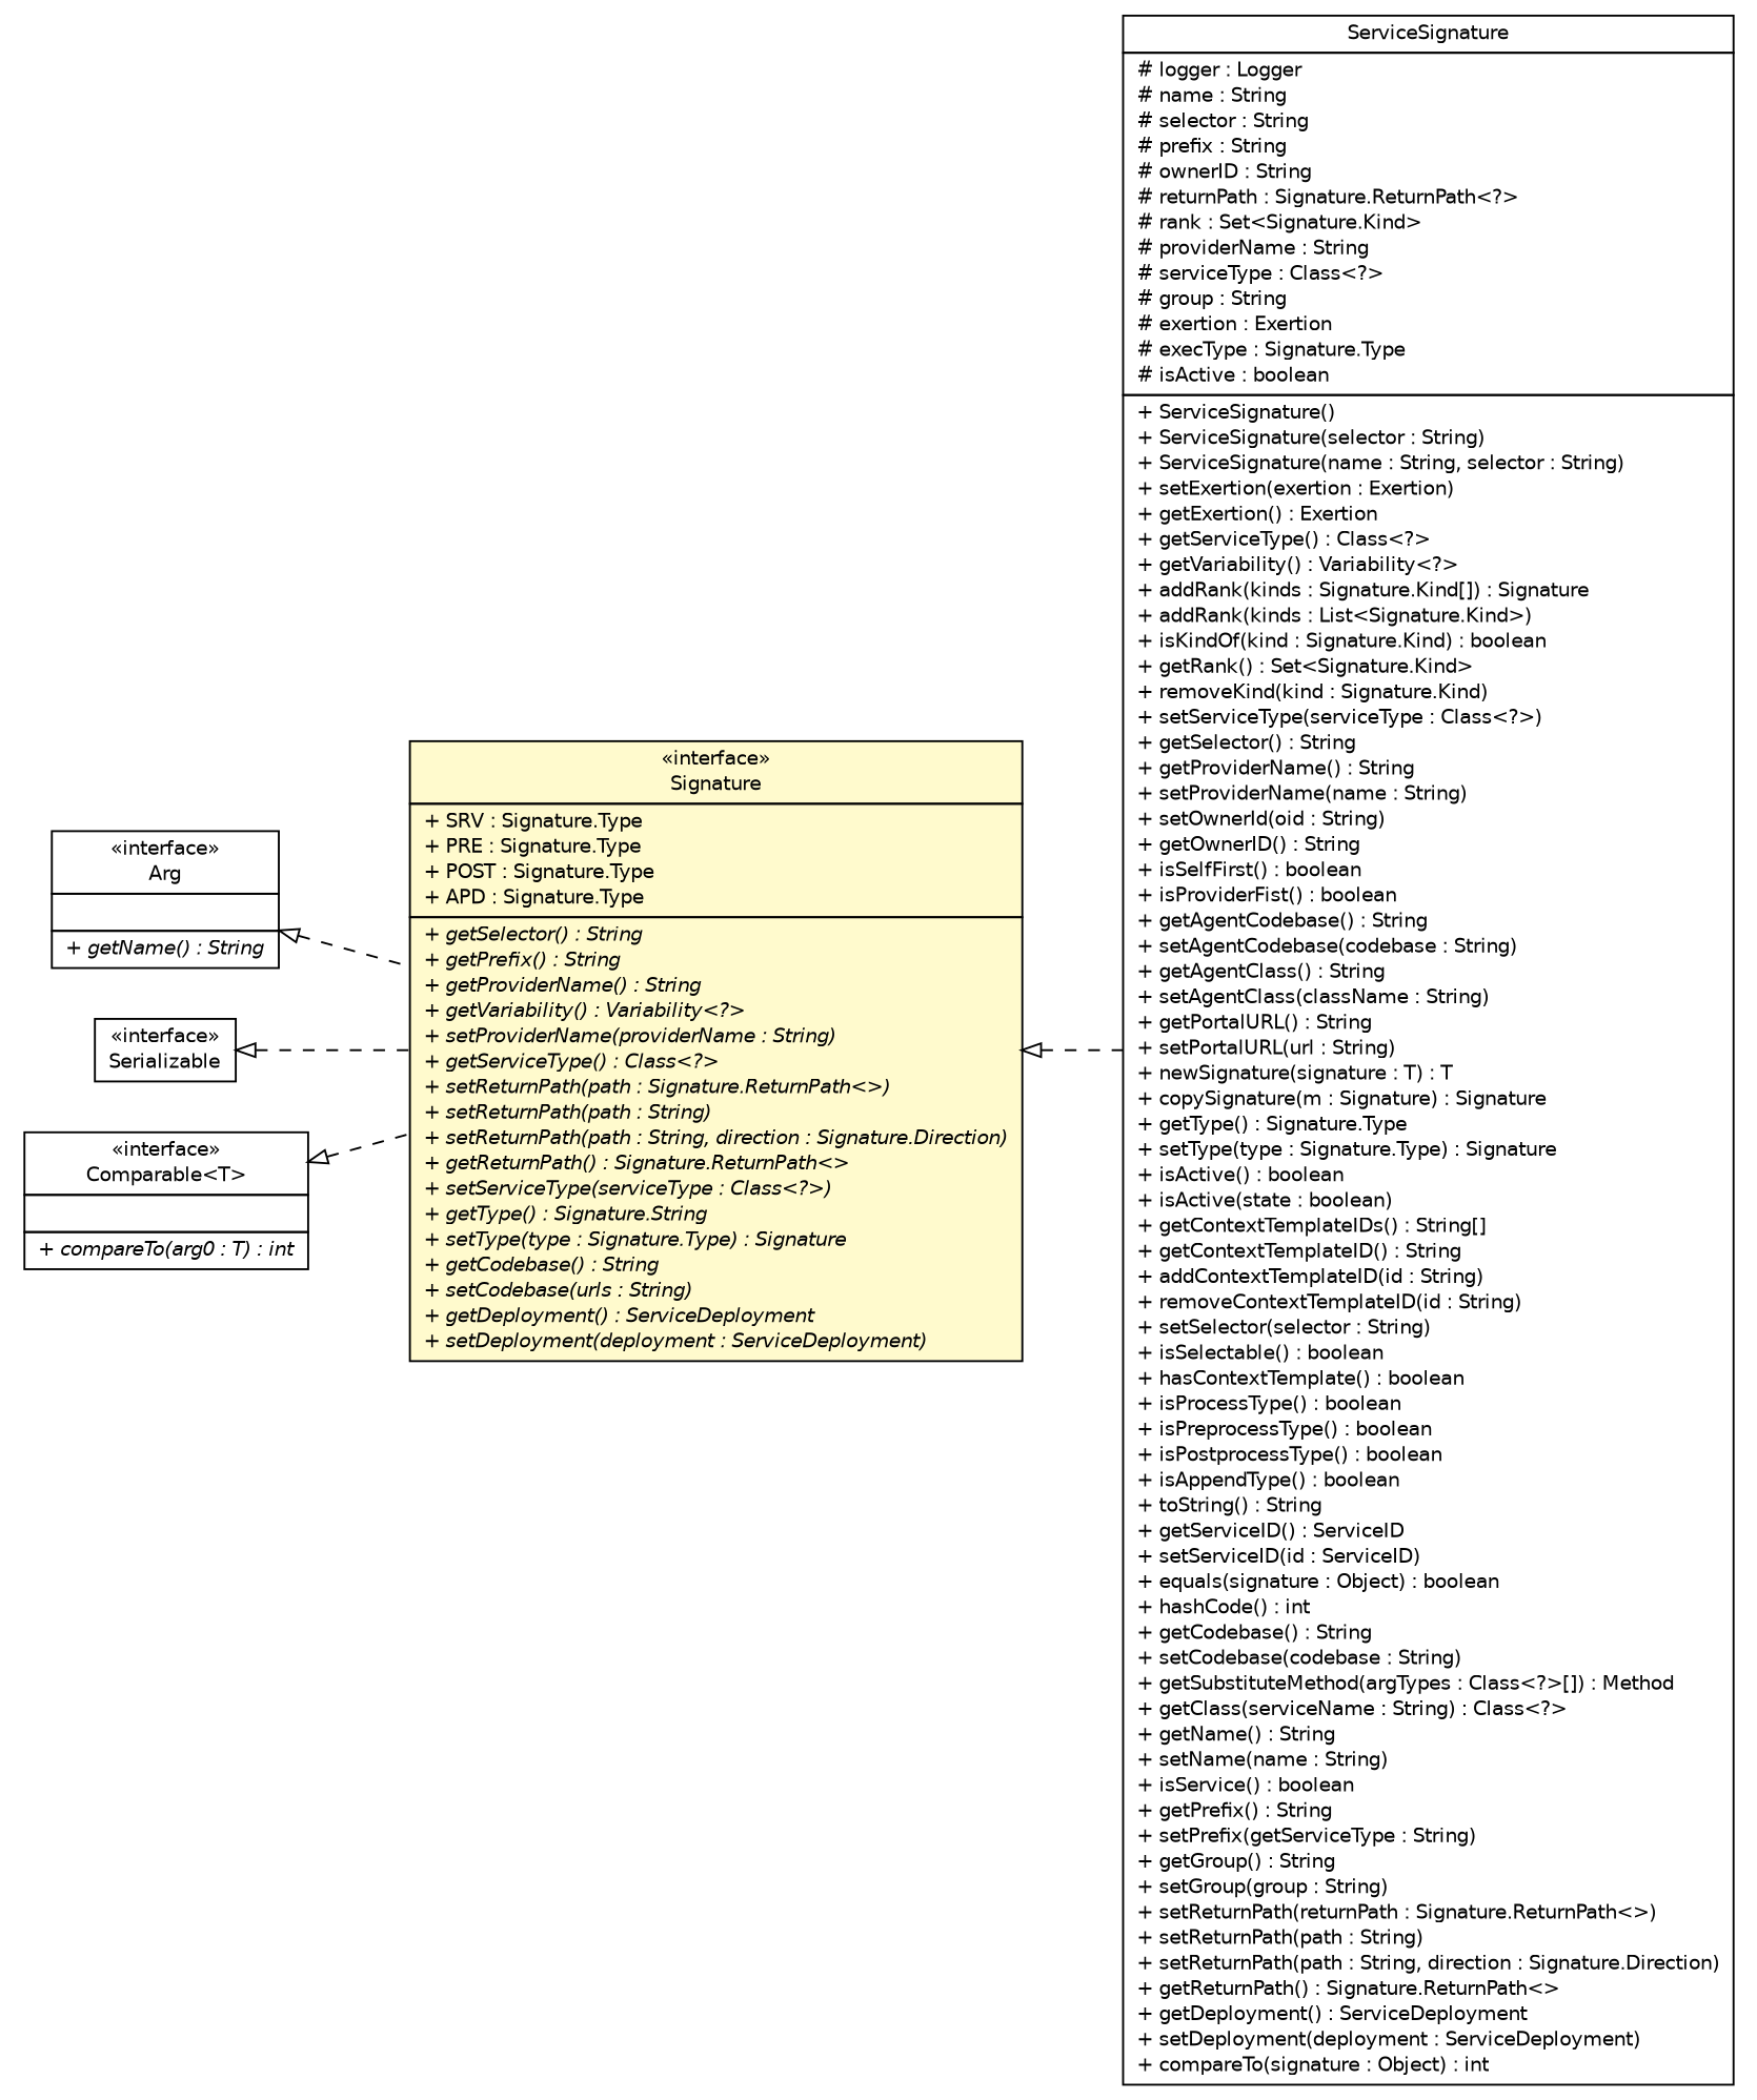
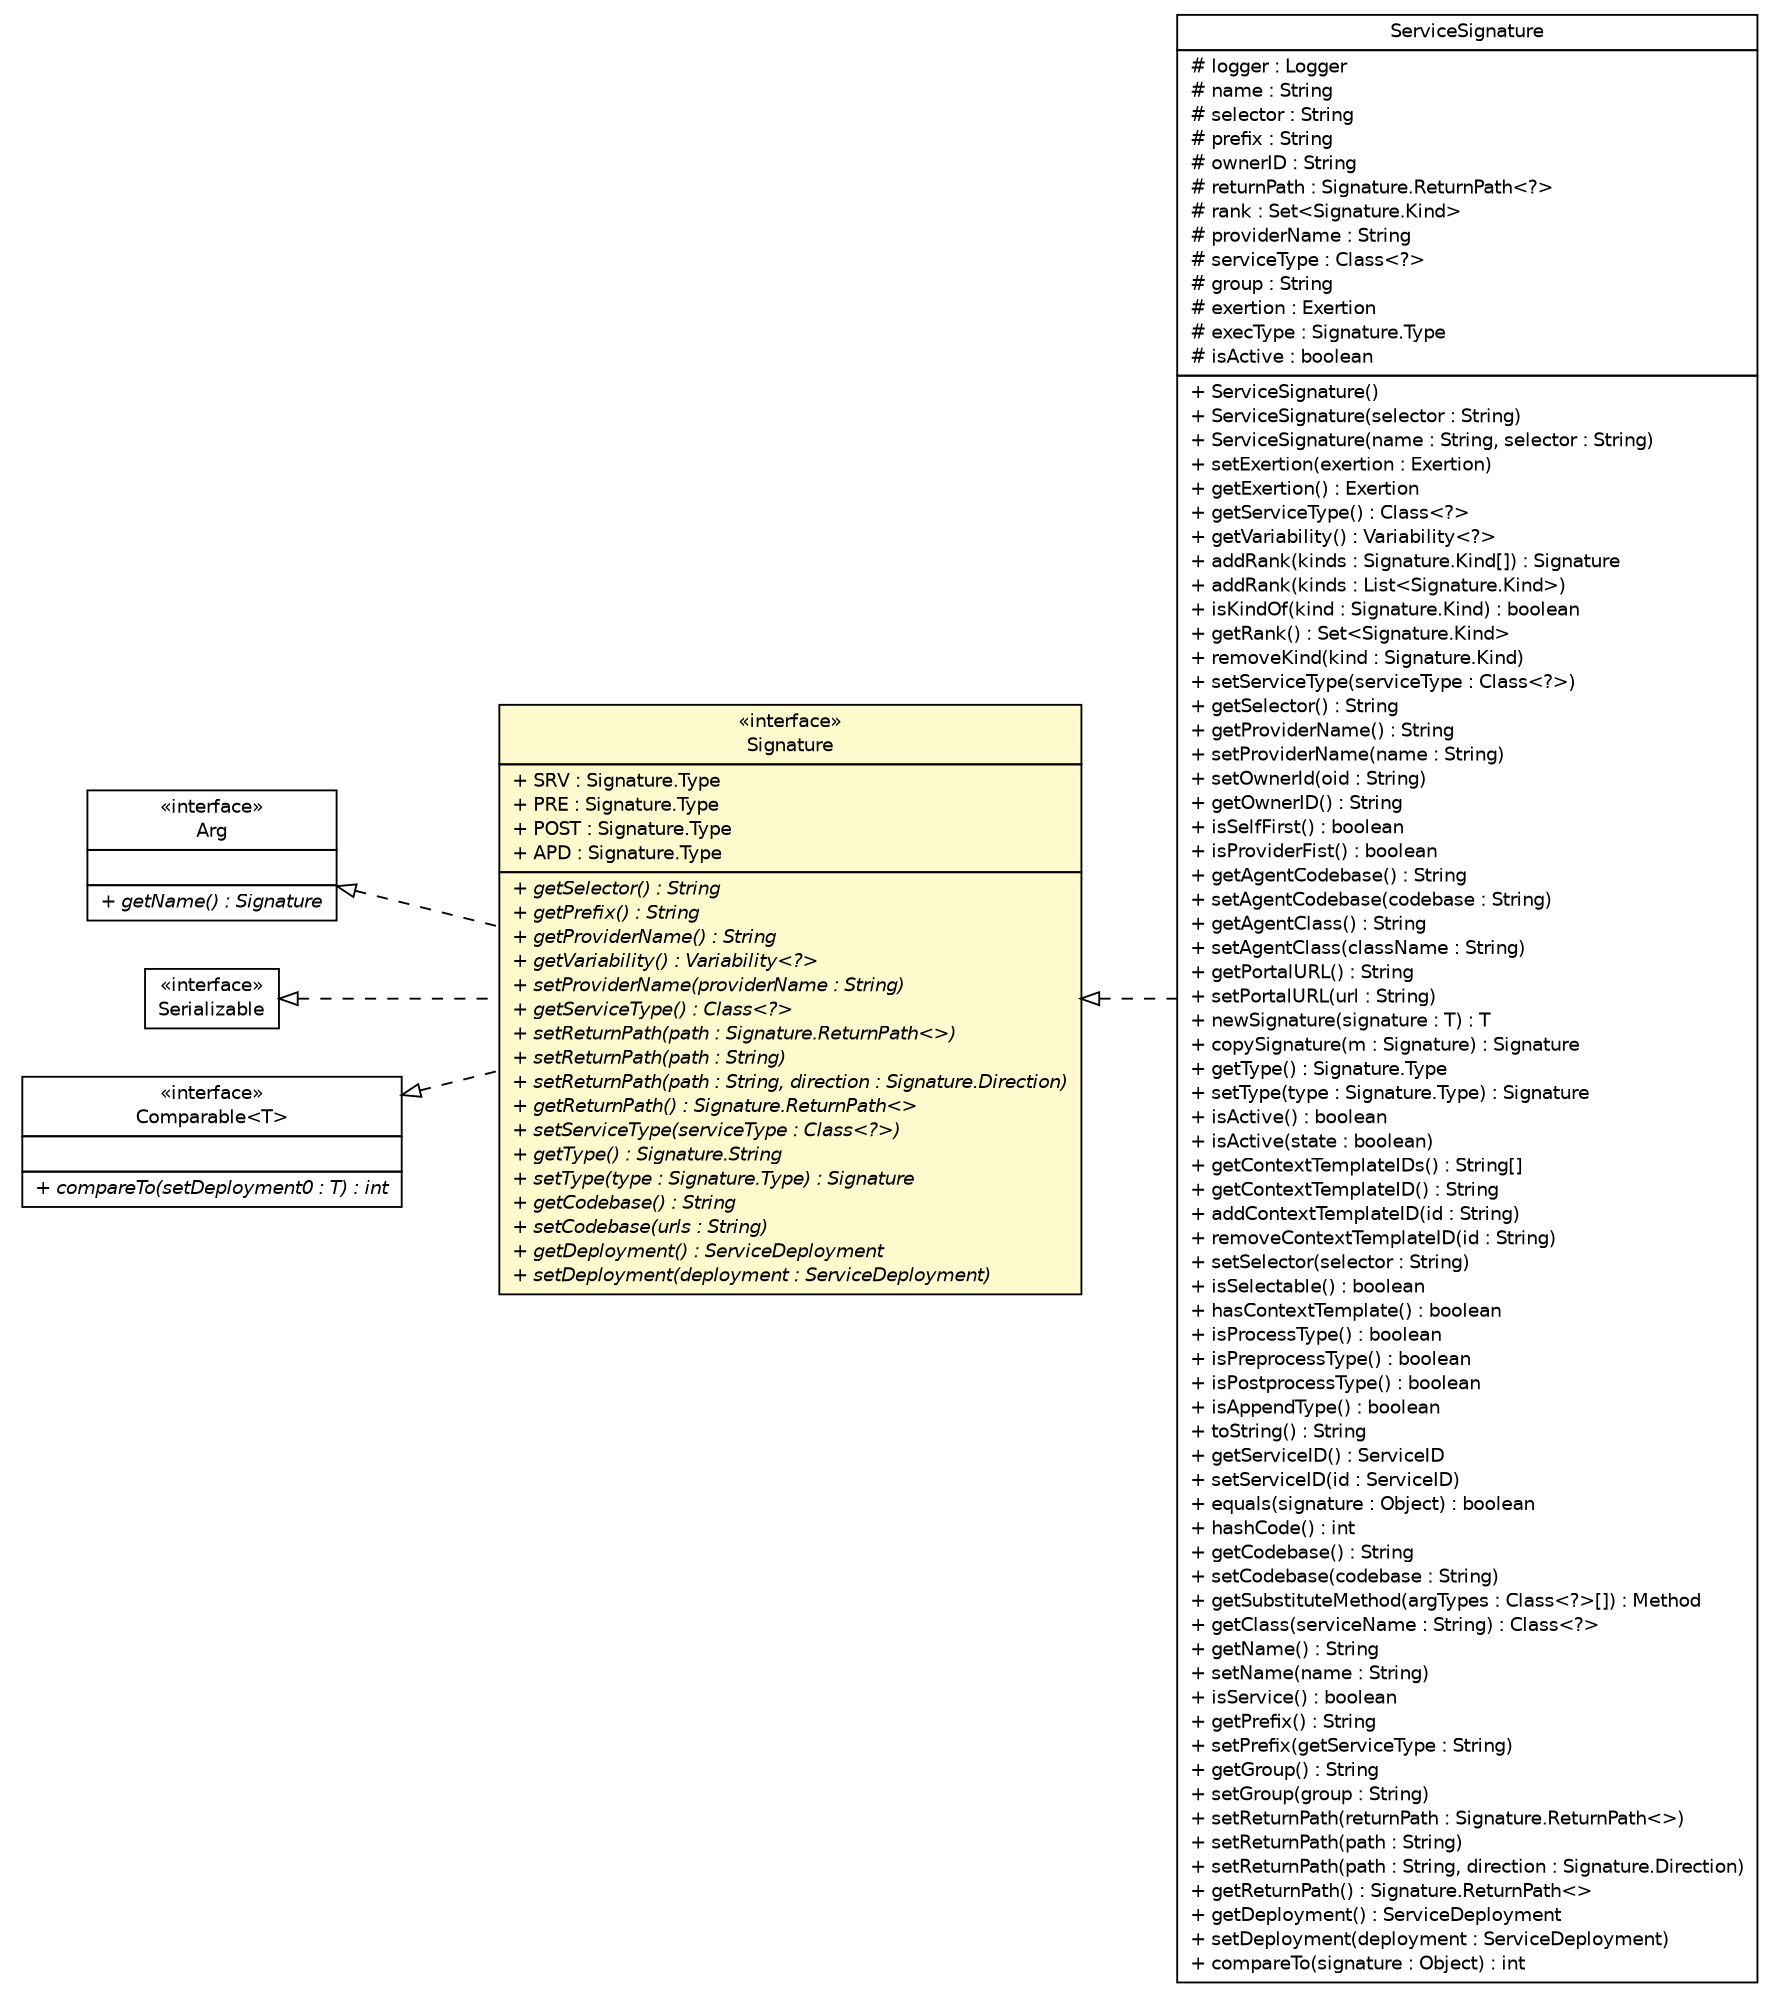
  digraph {
    nodesep=0.25
    rankdir=LR
    ranksep=0.5
    node [fontcolor=black fontname=Helvetica fontsize=10.0 shape=plaintext]
    edge [arrowtail=empty dir=back fontname=Helvetica fontsize=10 headport=p labelfontname=Helvetica labelfontsize=10 style=dashed tailport=p]
    n1 [label=<<table title="sorcer.core.signature.ServiceSignature" border="0" cellborder="1" cellspacing="0" cellpadding="2" port="p" href="../core/signature/ServiceSignature.html"> 		<tr><td><table border="0" cellspacing="0" cellpadding="1"> <tr><td align="center" balign="center"> ServiceSignature </td></tr> 		</table></td></tr> 		<tr><td><table border="0" cellspacing="0" cellpadding="1"> <tr><td align="left" balign="left"> # logger : Logger </td></tr> <tr><td align="left" balign="left"> # name : String </td></tr> <tr><td align="left" balign="left"> # selector : String </td></tr> <tr><td align="left" balign="left"> # prefix : String </td></tr> <tr><td align="left" balign="left"> # ownerID : String </td></tr> <tr><td align="left" balign="left"> # returnPath : Signature.ReturnPath&lt;?&gt; </td></tr> <tr><td align="left" balign="left"> # rank : Set&lt;Signature.Kind&gt; </td></tr> <tr><td align="left" balign="left"> # providerName : String </td></tr> <tr><td align="left" balign="left"> # serviceType : Class&lt;?&gt; </td></tr> <tr><td align="left" balign="left"> # group : String </td></tr> <tr><td align="left" balign="left"> # exertion : Exertion </td></tr> <tr><td align="left" balign="left"> # execType : Signature.Type </td></tr> <tr><td align="left" balign="left"> # isActive : boolean </td></tr> 		</table></td></tr> 		<tr><td><table border="0" cellspacing="0" cellpadding="1"> <tr><td align="left" balign="left"> + ServiceSignature() </td></tr> <tr><td align="left" balign="left"> + ServiceSignature(selector : String) </td></tr> <tr><td align="left" balign="left"> + ServiceSignature(name : String, selector : String) </td></tr> <tr><td align="left" balign="left"> + setExertion(exertion : Exertion) </td></tr> <tr><td align="left" balign="left"> + getExertion() : Exertion </td></tr> <tr><td align="left" balign="left"> + getServiceType() : Class&lt;?&gt; </td></tr> <tr><td align="left" balign="left"> + getVariability() : Variability&lt;?&gt; </td></tr> <tr><td align="left" balign="left"> + addRank(kinds : Signature.Kind[]) : Signature </td></tr> <tr><td align="left" balign="left"> + addRank(kinds : List&lt;Signature.Kind&gt;) </td></tr> <tr><td align="left" balign="left"> + isKindOf(kind : Signature.Kind) : boolean </td></tr> <tr><td align="left" balign="left"> + getRank() : Set&lt;Signature.Kind&gt; </td></tr> <tr><td align="left" balign="left"> + removeKind(kind : Signature.Kind) </td></tr> <tr><td align="left" balign="left"> + setServiceType(serviceType : Class&lt;?&gt;) </td></tr> <tr><td align="left" balign="left"> + getSelector() : String </td></tr> <tr><td align="left" balign="left"> + getProviderName() : String </td></tr> <tr><td align="left" balign="left"> + setProviderName(name : String) </td></tr> <tr><td align="left" balign="left"> + setOwnerId(oid : String) </td></tr> <tr><td align="left" balign="left"> + getOwnerID() : String </td></tr> <tr><td align="left" balign="left"> + isSelfFirst() : boolean </td></tr> <tr><td align="left" balign="left"> + isProviderFist() : boolean </td></tr> <tr><td align="left" balign="left"> + getAgentCodebase() : String </td></tr> <tr><td align="left" balign="left"> + setAgentCodebase(codebase : String) </td></tr> <tr><td align="left" balign="left"> + getAgentClass() : String </td></tr> <tr><td align="left" balign="left"> + setAgentClass(className : String) </td></tr> <tr><td align="left" balign="left"> + getPortalURL() : String </td></tr> <tr><td align="left" balign="left"> + setPortalURL(url : String) </td></tr> <tr><td align="left" balign="left"> + newSignature(signature : T) : T </td></tr> <tr><td align="left" balign="left"> + copySignature(m : Signature) : Signature </td></tr> <tr><td align="left" balign="left"> + getType() : Signature.Type </td></tr> <tr><td align="left" balign="left"> + setType(type : Signature.Type) : Signature </td></tr> <tr><td align="left" balign="left"> + isActive() : boolean </td></tr> <tr><td align="left" balign="left"> + isActive(state : boolean) </td></tr> <tr><td align="left" balign="left"> + getContextTemplateIDs() : String[] </td></tr> <tr><td align="left" balign="left"> + getContextTemplateID() : String </td></tr> <tr><td align="left" balign="left"> + addContextTemplateID(id : String) </td></tr> <tr><td align="left" balign="left"> + removeContextTemplateID(id : String) </td></tr> <tr><td align="left" balign="left"> + setSelector(selector : String) </td></tr> <tr><td align="left" balign="left"> + isSelectable() : boolean </td></tr> <tr><td align="left" balign="left"> + hasContextTemplate() : boolean </td></tr> <tr><td align="left" balign="left"> + isProcessType() : boolean </td></tr> <tr><td align="left" balign="left"> + isPreprocessType() : boolean </td></tr> <tr><td align="left" balign="left"> + isPostprocessType() : boolean </td></tr> <tr><td align="left" balign="left"> + isAppendType() : boolean </td></tr> <tr><td align="left" balign="left"> + toString() : String </td></tr> <tr><td align="left" balign="left"> + getServiceID() : ServiceID </td></tr> <tr><td align="left" balign="left"> + setServiceID(id : ServiceID) </td></tr> <tr><td align="left" balign="left"> + equals(signature : Object) : boolean </td></tr> <tr><td align="left" balign="left"> + hashCode() : int </td></tr> <tr><td align="left" balign="left"> + getCodebase() : String </td></tr> <tr><td align="left" balign="left"> + setCodebase(codebase : String) </td></tr> <tr><td align="left" balign="left"> + getSubstituteMethod(argTypes : Class&lt;?&gt;[]) : Method </td></tr> <tr><td align="left" balign="left"> + getClass(serviceName : String) : Class&lt;?&gt; </td></tr> <tr><td align="left" balign="left"> + getName() : String </td></tr> <tr><td align="left" balign="left"> + setName(name : String) </td></tr> <tr><td align="left" balign="left"> + isService() : boolean </td></tr> <tr><td align="left" balign="left"> + getPrefix() : String </td></tr> <tr><td align="left" balign="left"> + setPrefix(getServiceType : String) </td></tr> <tr><td align="left" balign="left"> + getGroup() : String </td></tr> <tr><td align="left" balign="left"> + setGroup(group : String) </td></tr> <tr><td align="left" balign="left"> + setReturnPath(returnPath : Signature.ReturnPath&lt;&gt;) </td></tr> <tr><td align="left" balign="left"> + setReturnPath(path : String) </td></tr> <tr><td align="left" balign="left"> + setReturnPath(path : String, direction : Signature.Direction) </td></tr> <tr><td align="left" balign="left"> + getReturnPath() : Signature.ReturnPath&lt;&gt; </td></tr> <tr><td align="left" balign="left"> + getDeployment() : ServiceDeployment </td></tr> <tr><td align="left" balign="left"> + setDeployment(deployment : ServiceDeployment) </td></tr> <tr><td align="left" balign="left"> + compareTo(signature : Object) : int </td></tr> 		</table></td></tr> 		</table>>]
    n2 [label=<<table title="sorcer.service.Signature" border="0" cellborder="1" cellspacing="0" cellpadding="2" port="p" bgcolor="lemonChiffon" href="./Signature.html"> 		<tr><td><table border="0" cellspacing="0" cellpadding="1"> <tr><td align="center" balign="center"> &#171;interface&#187; </td></tr> <tr><td align="center" balign="center"> Signature </td></tr> 		</table></td></tr> 		<tr><td><table border="0" cellspacing="0" cellpadding="1"> <tr><td align="left" balign="left"> + SRV : Signature.Type </td></tr> <tr><td align="left" balign="left"> + PRE : Signature.Type </td></tr> <tr><td align="left" balign="left"> + POST : Signature.Type </td></tr> <tr><td align="left" balign="left"> + APD : Signature.Type </td></tr> 		</table></td></tr> 		<tr><td><table border="0" cellspacing="0" cellpadding="1"> <tr><td align="left" balign="left"><font face="Helvetica-Oblique" point-size="10.0"> + getSelector() : String </font></td></tr> <tr><td align="left" balign="left"><font face="Helvetica-Oblique" point-size="10.0"> + getPrefix() : String </font></td></tr> <tr><td align="left" balign="left"><font face="Helvetica-Oblique" point-size="10.0"> + getProviderName() : String </font></td></tr> <tr><td align="left" balign="left"><font face="Helvetica-Oblique" point-size="10.0"> + getVariability() : Variability&lt;?&gt; </font></td></tr> <tr><td align="left" balign="left"><font face="Helvetica-Oblique" point-size="10.0"> + setProviderName(providerName : String) </font></td></tr> <tr><td align="left" balign="left"><font face="Helvetica-Oblique" point-size="10.0"> + getServiceType() : Class&lt;?&gt; </font></td></tr> <tr><td align="left" balign="left"><font face="Helvetica-Oblique" point-size="10.0"> + setReturnPath(path : Signature.ReturnPath&lt;&gt;) </font></td></tr> <tr><td align="left" balign="left"><font face="Helvetica-Oblique" point-size="10.0"> + setReturnPath(path : String) </font></td></tr> <tr><td align="left" balign="left"><font face="Helvetica-Oblique" point-size="10.0"> + setReturnPath(path : String, direction : Signature.Direction) </font></td></tr> <tr><td align="left" balign="left"><font face="Helvetica-Oblique" point-size="10.0"> + getReturnPath() : Signature.ReturnPath&lt;&gt; </font></td></tr> <tr><td align="left" balign="left"><font face="Helvetica-Oblique" point-size="10.0"> + setServiceType(serviceType : Class&lt;?&gt;) </font></td></tr> <tr><td align="left" balign="left"><font face="Helvetica-Oblique" point-size="10.0"> + getType() : Signature.String </font></td></tr> <tr><td align="left" balign="left"><font face="Helvetica-Oblique" point-size="10.0"> + setType(type : Signature.Type) : Signature </font></td></tr> <tr><td align="left" balign="left"><font face="Helvetica-Oblique" point-size="10.0"> + getCodebase() : String </font></td></tr> <tr><td align="left" balign="left"><font face="Helvetica-Oblique" point-size="10.0"> + setCodebase(urls : String) </font></td></tr> <tr><td align="left" balign="left"><font face="Helvetica-Oblique" point-size="10.0"> + getDeployment() : ServiceDeployment </font></td></tr> <tr><td align="left" balign="left"><font face="Helvetica-Oblique" point-size="10.0"> + setDeployment(deployment : ServiceDeployment) </font></td></tr> 		</table></td></tr> 		</table>>]
-   n3 [label=<<table title="sorcer.service.Arg" border="0" cellborder="1" cellspacing="0" cellpadding="2" port="p" href="./Arg.html"> 		<tr><td><table border="0" cellspacing="0" cellpadding="1"> <tr><td align="center" balign="center"> &#171;interface&#187; </td></tr> <tr><td align="center" balign="center"> Arg </td></tr> 		</table></td></tr> 		<tr><td><table border="0" cellspacing="0" cellpadding="1"> <tr><td align="left" balign="left">  </td></tr> 		</table></td></tr> 		<tr><td><table border="0" cellspacing="0" cellpadding="1"> <tr><td align="left" balign="left"><font face="Helvetica-Oblique" point-size="10.0"> + getName() : String </font></td></tr> 		</table></td></tr> 		</table>>]
+   n3 [label=<<table title="sorcer.service.Arg" border="0" cellborder="1" cellspacing="0" cellpadding="2" port="p" href="./Arg.html"> 		<tr><td><table border="0" cellspacing="0" cellpadding="1"> <tr><td align="center" balign="center"> &#171;interface&#187; </td></tr> <tr><td align="center" balign="center"> Arg </td></tr> 		</table></td></tr> 		<tr><td><table border="0" cellspacing="0" cellpadding="1"> <tr><td align="left" balign="left">  </td></tr> 		</table></td></tr> 		<tr><td><table border="0" cellspacing="0" cellpadding="1"> <tr><td align="left" balign="left"><font face="Helvetica-Oblique" point-size="10.0"> + getName() : Signature </font></td></tr> 		</table></td></tr> 		</table>>]
    n4 [label=<<table title="java.io.Serializable" border="0" cellborder="1" cellspacing="0" cellpadding="2" port="p" href="http://docs.oracle.com/javase/7/docs/api/java/io/Serializable.html"> 		<tr><td><table border="0" cellspacing="0" cellpadding="1"> <tr><td align="center" balign="center"> &#171;interface&#187; </td></tr> <tr><td align="center" balign="center"> Serializable </td></tr> 		</table></td></tr> 		</table>>]
-   n5 [label=<<table title="java.lang.Comparable" border="0" cellborder="1" cellspacing="0" cellpadding="2" port="p" href="http://docs.oracle.com/javase/7/docs/api/java/lang/Comparable.html"> 		<tr><td><table border="0" cellspacing="0" cellpadding="1"> <tr><td align="center" balign="center"> &#171;interface&#187; </td></tr> <tr><td align="center" balign="center"> Comparable&lt;T&gt; </td></tr> 		</table></td></tr> 		<tr><td><table border="0" cellspacing="0" cellpadding="1"> <tr><td align="left" balign="left">  </td></tr> 		</table></td></tr> 		<tr><td><table border="0" cellspacing="0" cellpadding="1"> <tr><td align="left" balign="left"><font face="Helvetica-Oblique" point-size="10.0"> + compareTo(arg0 : T) : int </font></td></tr> 		</table></td></tr> 		</table>>]
+   n5 [label=<<table title="java.lang.Comparable" border="0" cellborder="1" cellspacing="0" cellpadding="2" port="p" href="http://docs.oracle.com/javase/7/docs/api/java/lang/Comparable.html"> 		<tr><td><table border="0" cellspacing="0" cellpadding="1"> <tr><td align="center" balign="center"> &#171;interface&#187; </td></tr> <tr><td align="center" balign="center"> Comparable&lt;T&gt; </td></tr> 		</table></td></tr> 		<tr><td><table border="0" cellspacing="0" cellpadding="1"> <tr><td align="left" balign="left">  </td></tr> 		</table></td></tr> 		<tr><td><table border="0" cellspacing="0" cellpadding="1"> <tr><td align="left" balign="left"><font face="Helvetica-Oblique" point-size="10.0"> + compareTo(setDeployment0 : T) : int </font></td></tr> 		</table></td></tr> 		</table>>]
    n2 -> n1
    n3 -> n2
    n4 -> n2
    n5 -> n2
  }
